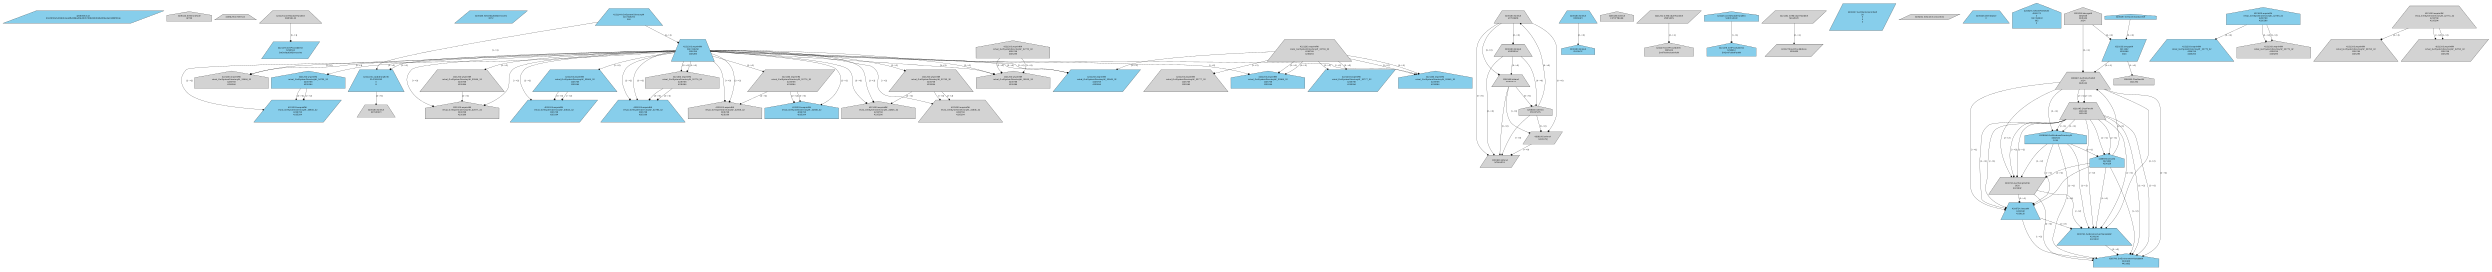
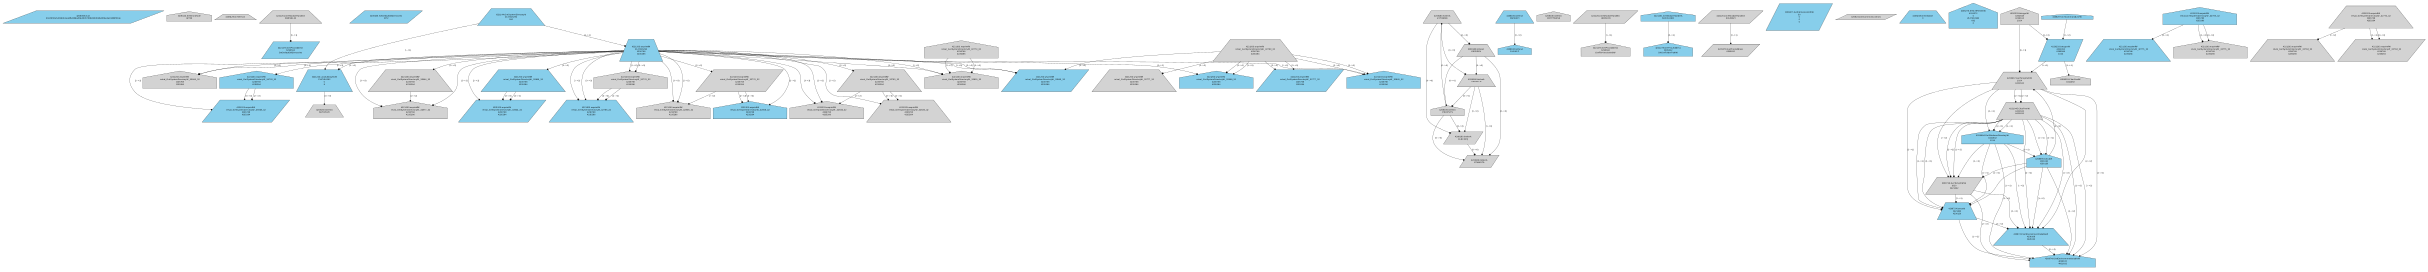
  digraph {
    fontname="Liberation Sans"
    node [fillcolor=lightgrey fontname="Liberation Sans" shape=house style=filled]
    edge [arrowhead=dot fontname="Liberation Sans"]
    n1 [fillcolor=skyblue label="4208088.main\n30c2f230e5401b4b1ea8fb425dadf4e453575884303b9fa2066e6a91859f016e" shape=parallelogram]
    n2 [label="4208123.SetErrorMode\n32769"]
    n3 [label="4208129.GetVersion\n" shape=trapezium]
    n4 [label="4221251.GetModuleHandleA\nKERNEL32" shape=trapezium]
    n5 [fillcolor=skyblue label="4221278.GetProcAddress\n6295592\nSetDefaultDllDirectories" shape=parallelogram]
    n6 [fillcolor=skyblue label="4208166.SetDefaultDllDirectories\n3072" shape=parallelogram]
    n7 [fillcolor=skyblue label="4221144.GetSystemDirectoryW\n2147416292\n260" shape=trapezium]
    n8 [fillcolor=skyblue label="4221203.wsprintfW\n2147416292\n4236768\n4235286" shape=trapezium]
    n9 [fillcolor=skyblue label="4221223.LoadLibraryExW\n2147416292\n0\n8" shape=trapezium]
    n10 [fillcolor=skyblue label="4221203.wsprintfW\nretval_GetSystemDirectoryW_34720_32\n4236768\n4235284"]
    n11 [fillcolor=skyblue label="4221203.wsprintfW\nretval_GetSystemDirectoryW_35948_32\n4236768\n4235284" shape=parallelogram]
    n12 [label="4221203.wsprintfW\nretval_GetSystemDirectoryW_33666_32\n4236768\n4235286"]
    n13 [label="4221203.wsprintfW\nretval_GetSystemDirectoryW_32844_32\n4236768\n4235284" shape=trapezium]
    n14 [label="4221203.wsprintfW\nretval_GetSystemDirectoryW_32877_32\n4236768\n4235286"]
    n15 [fillcolor=skyblue label="4221203.wsprintfW\nretval_GetSystemDirectoryW_32869_32\n4236768\n4235284" shape=trapezium]
    n16 [fillcolor=skyblue label="4221203.wsprintfW\nretval_GetSystemDirectoryW_33644_32\n4236768\n4235284" shape=parallelogram]
    n17 [label="4221203.wsprintfW\nretval_GetSystemDirectoryW_32776_32\n4236768\n4235284" shape=parallelogram]
    n18 [label="4221203.wsprintfW\nretval_GetSystemDirectoryW_32808_32\n4236768\n4235286"]
    n19 [label="4221203.wsprintfW\nretval_GetSystemDirectoryW_32810_32\n4236768\n4235286"]
    n20 [fillcolor=skyblue label="4221203.wsprintfW\nretval_GetSystemDirectoryW_32808_32\n4236768\n4235284"]
    n21 [label="4221203.wsprintfW\nretval_GetSystemDirectoryW_32793_32\n4236768\n4235284" shape=trapezium]
    n22 [label="4221203.wsprintfW\nretval_GetSystemDirectoryW_32846_32\n4236768\n4235286"]
    n23 [fillcolor=skyblue label="4221203.wsprintfW\nretval_GetSystemDirectoryW_32845_32\n4236768\n4235286" shape=parallelogram]
    n24 [label="4221203.wsprintfW\nretval_GetSystemDirectoryW_32836_32\n4236768\n4235284" shape=trapezium]
    n25 [fillcolor=skyblue label="4221203.wsprintfW\nretval_GetSystemDirectoryW_32868_32\n4236768\n4235284"]
    n26 [label="4221203.wsprintfW\nretval_GetSystemDirectoryW_32776_32\n4236768\n4235286"]
    n27 [fillcolor=skyblue label="4221203.wsprintfW\nretval_GetSystemDirectoryW_32786_32\n4236768\n4235286" shape=trapezium]
    n28 [fillcolor=skyblue label="4221203.wsprintfW\nretval_GetSystemDirectoryW_32845_32\n4236768\n4235284"]
    n29 [label="4208180.lstrlenA\nSETUPAPI" shape=trapezium]
    n30 [label="4208180.lstrlenA\nUXTHEME" shape=trapezium]
    n31 [label="4208180.lstrlenA\nUSERENV" shape=trapezium]
    n32 [label="4208180.lstrlenA\nAPPHELP" shape=trapezium]
    n33 [label="4208180.lstrlenA\nCLBCATQ" shape=parallelogram]
    n34 [label="4208180.lstrlenA\nNTMARTA" shape=parallelogram]
    n35 [label="4208180.lstrlenA\nPROPSYS"]
    n36 [fillcolor=skyblue label="4208180.lstrlenA\nDWMAPI" shape=trapezium]
    n37 [fillcolor=skyblue label="4208180.lstrlenA\nOLEACC"]
    n38 [label="4208180.lstrlenA\nCRYPTBASE"]
    n39 [label="4221251.GetModuleHandleA\nVERSION" shape=parallelogram]
    n40 [label="4221278.GetProcAddress\n6295604\nGetFileVersionInfoW"]
    n41 [fillcolor=skyblue label="4221251.GetModuleHandleA\nSHFOLDER"]
    n42 [fillcolor=skyblue label="4221278.GetProcAddress\n6295612\nSHGetFolderPathW"]
    n43 [label="4221251.GetModuleHandleA\nSHLWAPI" shape=parallelogram]
    n44 [label="4221278.GetProcAddress\n6295620\n" shape=parallelogram]
    n45 [fillcolor=skyblue label="4208227.GetFileVersionInfoW\n30\n0\n0\n0" shape=parallelogram]
    n46 [label="4208241.InitCommonControls\n" shape=parallelogram]
    n47 [fillcolor=skyblue label="4208248.OleInitialize\n0" shape=trapezium]
    n48 [fillcolor=skyblue label="4208276.SHGetFileInfoW\n4331272\n0\n2147416932\n692\n0"]
    n49 [label="4220233.lstrcpynW\n4362848\n4236164\n1024"]
    n50 [fillcolor=skyblue label="4220233.lstrcpynW\n4411392\n6295588\n1024" shape=parallelogram]
    n51 [label="4208667.GetTempPathW\n1024\n4421632" shape=trapezium]
    n52 [label="4208353.CharNextW\n4411392"]
    n53 [label="4221045.CharPrevW\n4421632\n4421632" shape=trapezium]
    n54 [fillcolor=skyblue label="4208684.GetWindowsDirectoryW\n4421632\n1019"]
    n55 [label="4208716.GetTempPathW\n1020\n4421632" shape=parallelogram]
    n56 [fillcolor=skyblue label="4208724.lstrcatW\n4421632\n4236120" shape=trapezium]
    n57 [fillcolor=skyblue label="4208741.SetEnvironmentVariableW\n4236108\n4421632" shape=trapezium]
    n58 [fillcolor=skyblue label="4208749.SetEnvironmentVariableW\n4236100\n4421632"]
    n59 [fillcolor=skyblue label="4208297.GetCommandLineW\n"]
    n60 [fillcolor=skyblue label="4208696.lstrcatW\n4421632\n4236128"]
    n61 [label="4221203.wsprintfW\nretval_GetSystemDirectoryW_32769_32\n4236768\n4235284" shape=trapezium]
    n62 [fillcolor=skyblue label="4221203.wsprintfW\nretval_GetSystemDirectoryW_32777_32\n4236768\n4235284" shape=parallelogram]
    n63 [label="4221203.wsprintfW\nretval_GetSystemDirectoryW_32777_32\n4236768\n4235286" shape=trapezium]
    n64 [fillcolor=skyblue label="4221203.wsprintfW\nretval_GetSystemDirectoryW_32769_32\n4236768\n4235286"]
    n65 [fillcolor=skyblue label="4221203.wsprintfW\nretval_GetSystemDirectoryW_32775_32\n4236768\n4235284" shape=trapezium]
    n66 [label="4221203.wsprintfW\nretval_GetSystemDirectoryW_32775_32\n4236768\n4235286"]
    n67 [label="4221203.wsprintfW\nretval_GetSystemDirectoryW_32774_32\n4236768\n4235284" shape=trapezium]
    n68 [label="4221203.wsprintfW\nretval_GetSystemDirectoryW_32784_32\n4236768\n4235286" shape=trapezium]
    n69 [label="4221203.wsprintfW\nretval_GetSystemDirectoryW_32784_32\n4236768\n4235284" shape=parallelogram]
    n70 [label="4221203.wsprintfW\nretval_GetSystemDirectoryW_32774_32\n4236768\n4235286"]
    n4 -> n5 [arrowhead=box label="(0-->1)"]
    n7 -> n8 [arrowhead=box label="(1-->1)"]
    n7 -> n9 [label="(1-->1)"]
    n8 -> n9 [arrowhead=box label="(1-->1)"]
    n8 -> n10 [arrowhead=box label="(2-->2)"]
    n8 -> n11 [label="(2-->2)"]
    n8 -> n12 [arrowhead=box label="(2-->2)"]
    n8 -> n12 [label="(3-->3)"]
    n8 -> n13 [label="(2-->2)"]
    n8 -> n14 [arrowhead=box label="(2-->2)"]
    n8 -> n14 [arrowhead=box label="(3-->3)"]
    n8 -> n15 [label="(2-->2)"]
    n8 -> n16 [label="(2-->2)"]
    n8 -> n17 [label="(2-->2)"]
    n8 -> n18 [arrowhead=box label="(2-->2)"]
    n8 -> n18 [arrowhead=box label="(3-->3)"]
    n8 -> n19 [label="(2-->2)"]
    n8 -> n19 [arrowhead=box label="(3-->3)"]
    n8 -> n20 [label="(2-->2)"]
    n8 -> n21 [arrowhead=box label="(2-->2)"]
    n8 -> n22 [arrowhead=box label="(2-->2)"]
    n8 -> n22 [arrowhead=box label="(3-->3)"]
    n8 -> n23 [label="(2-->2)"]
    n8 -> n23 [label="(3-->3)"]
    n8 -> n24 [label="(2-->2)"]
    n8 -> n25 [arrowhead=box label="(2-->2)"]
    n8 -> n26 [label="(2-->2)"]
    n8 -> n26 [arrowhead=box label="(3-->3)"]
    n8 -> n27 [arrowhead=box label="(2-->2)"]
    n8 -> n27 [label="(3-->3)"]
    n8 -> n28 [label="(2-->2)"]
    n9 -> n29 [label="(3-->0)"]
    n10 -> n11 [arrowhead=box label="(2-->2)"]
    n10 -> n11 [label="(3-->3)"]
    n13 -> n14 [label="(2-->2)"]
    n15 -> n16 [arrowhead=box label="(2-->2)"]
    n15 -> n16 [arrowhead=box label="(3-->3)"]
    n17 -> n18 [label="(2-->2)"]
    n17 -> n20 [arrowhead=box label="(2-->2)"]
    n17 -> n20 [label="(3-->3)"]
    n21 -> n22 [label="(2-->2)"]
    n21 -> n24 [label="(2-->2)"]
    n21 -> n24 [label="(3-->3)"]
    n26 -> n27 [arrowhead=box label="(2-->2)"]
    n26 -> n27 [arrowhead=box label="(3-->3)"]
    n30 -> n31 [arrowhead=box label="(0-->0)"]
    n30 -> n32 [arrowhead=box label="(0-->0)"]
    n30 -> n33 [arrowhead=box label="(0-->0)"]
-   n30 -> n34 [label="(0-->0)"]
    n31 -> n32 [label="(0-->0)"]
    n31 -> n34 [label="(0-->0)"]
    n31 -> n35 [label="(0-->0)"]
    n32 -> n33 [label="(0-->0)"]
    n32 -> n34 [label="(0-->0)"]
    n32 -> n35 [arrowhead=box label="(0-->0)"]
    n33 -> n34 [arrowhead=box label="(0-->0)"]
    n35 -> n30 [label="(0-->0)"]
    n35 -> n33 [arrowhead=box label="(0-->0)"]
    n35 -> n34 [label="(0-->0)"]
    n36 -> n37 [label="(0-->0)"]
    n39 -> n40 [arrowhead=box label="(0-->1)"]
    n41 -> n42 [arrowhead=box label="(0-->1)"]
    n43 -> n44 [label="(0-->1)"]
    n49 -> n50 [arrowhead=box label="(3-->3)"]
    n49 -> n51 [arrowhead=box label="(3-->1)"]
    n50 -> n51 [label="(3-->1)"]
    n50 -> n52 [label="(1-->1)"]
    n51 -> n53 [label="(2-->1)"]
    n51 -> n53 [arrowhead=box label="(2-->2)"]
    n51 -> n54 [label="(2-->1)"]
    n51 -> n55 [label="(2-->2)"]
    n51 -> n56 [arrowhead=box label="(2-->1)"]
    n51 -> n57 [label="(2-->2)"]
    n51 -> n58 [label="(2-->2)"]
    n53 -> n54 [label="(1-->1)"]
    n53 -> n54 [arrowhead=box label="(2-->1)"]
    n53 -> n55 [arrowhead=box label="(1-->2)"]
    n53 -> n55 [arrowhead=box label="(2-->2)"]
    n53 -> n56 [label="(1-->1)"]
    n53 -> n56 [label="(2-->1)"]
    n53 -> n57 [arrowhead=box label="(1-->2)"]
    n53 -> n57 [arrowhead=box label="(2-->2)"]
    n53 -> n58 [arrowhead=box label="(1-->2)"]
    n53 -> n58 [label="(2-->2)"]
    n53 -> n60 [arrowhead=box label="(1-->1)"]
    n53 -> n60 [label="(2-->1)"]
    n54 -> n55 [label="(1-->2)"]
    n54 -> n56 [arrowhead=box label="(1-->1)"]
    n54 -> n57 [label="(1-->2)"]
    n54 -> n58 [label="(1-->2)"]
    n54 -> n60 [arrowhead=box label="(1-->1)"]
    n55 -> n56 [arrowhead=box label="(2-->1)"]
    n55 -> n57 [arrowhead=box label="(2-->2)"]
    n55 -> n58 [label="(2-->2)"]
    n56 -> n57 [arrowhead=box label="(1-->2)"]
    n56 -> n58 [label="(1-->2)"]
    n57 -> n58 [arrowhead=box label="(2-->2)"]
    n59 -> n50 [label="(0-->2)"]
    n60 -> n51 [label="(2-->1)"]
    n60 -> n55 [arrowhead=box label="(1-->2)"]
    n60 -> n56 [label="(1-->1)"]
    n60 -> n57 [label="(1-->2)"]
    n60 -> n58 [arrowhead=box label="(1-->2)"]
    n61 -> n23 [label="(2-->2)"]
    n61 -> n25 [arrowhead=box label="(2-->2)"]
    n61 -> n25 [label="(3-->3)"]
    n61 -> n28 [label="(2-->2)"]
    n61 -> n28 [arrowhead=box label="(3-->3)"]
    n61 -> n62 [label="(2-->2)"]
    n61 -> n62 [label="(3-->3)"]
    n61 -> n63 [arrowhead=box label="(2-->2)"]
    n64 -> n65 [label="(2-->2)"]
    n64 -> n66 [arrowhead=box label="(2-->2)"]
    n64 -> n66 [label="(3-->3)"]
    n67 -> n68 [arrowhead=box label="(2-->2)"]
    n67 -> n69 [label="(2-->2)"]
    n67 -> n69 [label="(3-->3)"]
    n70 -> n19 [arrowhead=box label="(2-->2)"]
    n70 -> n19 [arrowhead=box label="(3-->3)"]
  }
